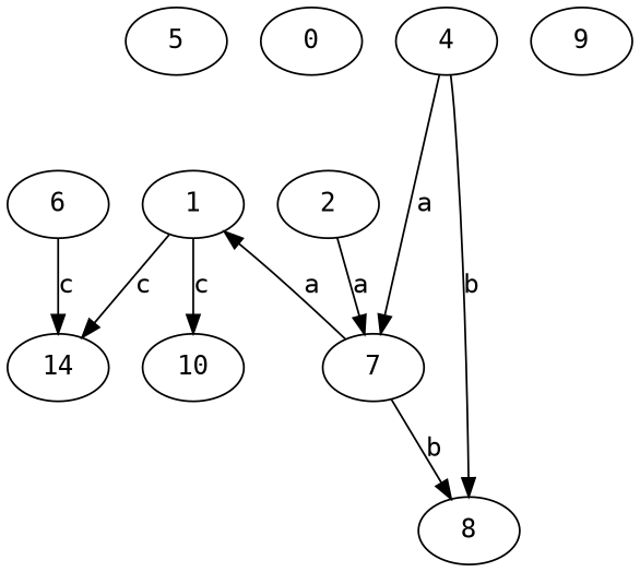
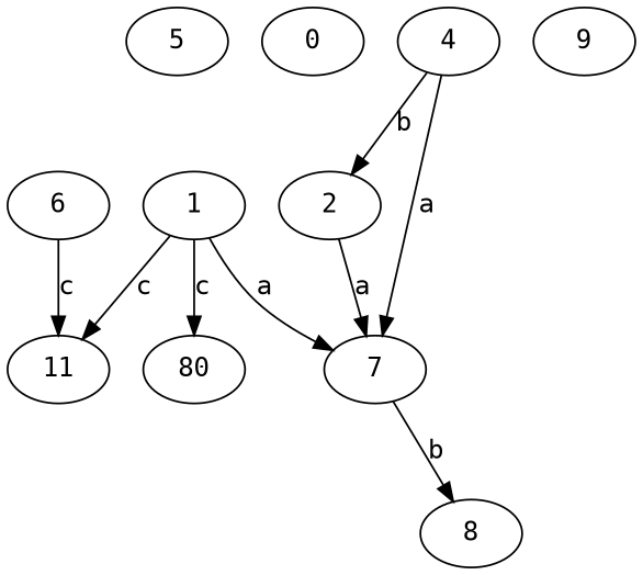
  strict digraph {
    fontname="DejaVu Sans Mono"
    node [fontname="DejaVu Sans Mono"]
    edge [fontname="DejaVu Sans Mono"]
    5
    0
    6
-   11 [label=14]
+   11
    1
    7
-   10
+   10 [label=80]
    8
    2
    n10 [label=9]
    4
    6 -> 11 [label=c]
    1 -> 11 [label=c]
-   7 -> 1 [label=a]
+   1 -> 7 [label=a]
    1 -> 10 [label=c]
    7 -> 8 [label=b]
    2 -> 7 [label=a]
    4 -> 7 [label=a]
-   4 -> 8 [label=b]
+   4 -> 2 [label=b]
  }
